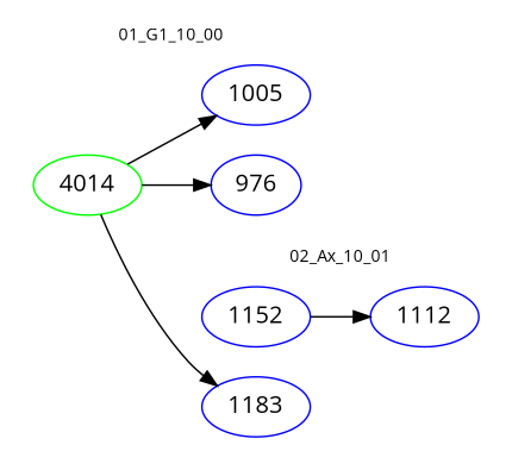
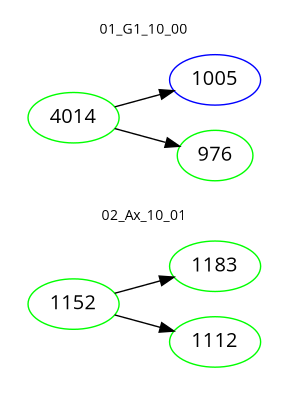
  digraph {
    fontname="Open Sans"
    rankdir=LR
    node [color=green fontname="Open Sans"]
    edge [color=black fontname="Open Sans"]
-   n1 [color=blue label=1152]
-   n2 [color=blue label=1112]
-   n3 [color=blue label=1183]
+   n1 [label=1152]
+   n2 [label=1112]
+   n3 [label=1183]
    n4 [label=4014]
-   n5 [color=blue label=976]
+   n5 [label=976]
    n6 [color=blue label=1005]
    subgraph cluster_1 {
      color=white
      fontsize=10
      label="02_Ax_10_01"
      n1
      n2
      n3
    }
    subgraph cluster_2 {
      color=white
      fontsize=10
      label="01_G1_10_00"
      n4
      n5
      n6
    }
    n1 -> n2
-   n4 -> n3
+   n1 -> n3
    n4 -> n5
    n4 -> n6
  }
